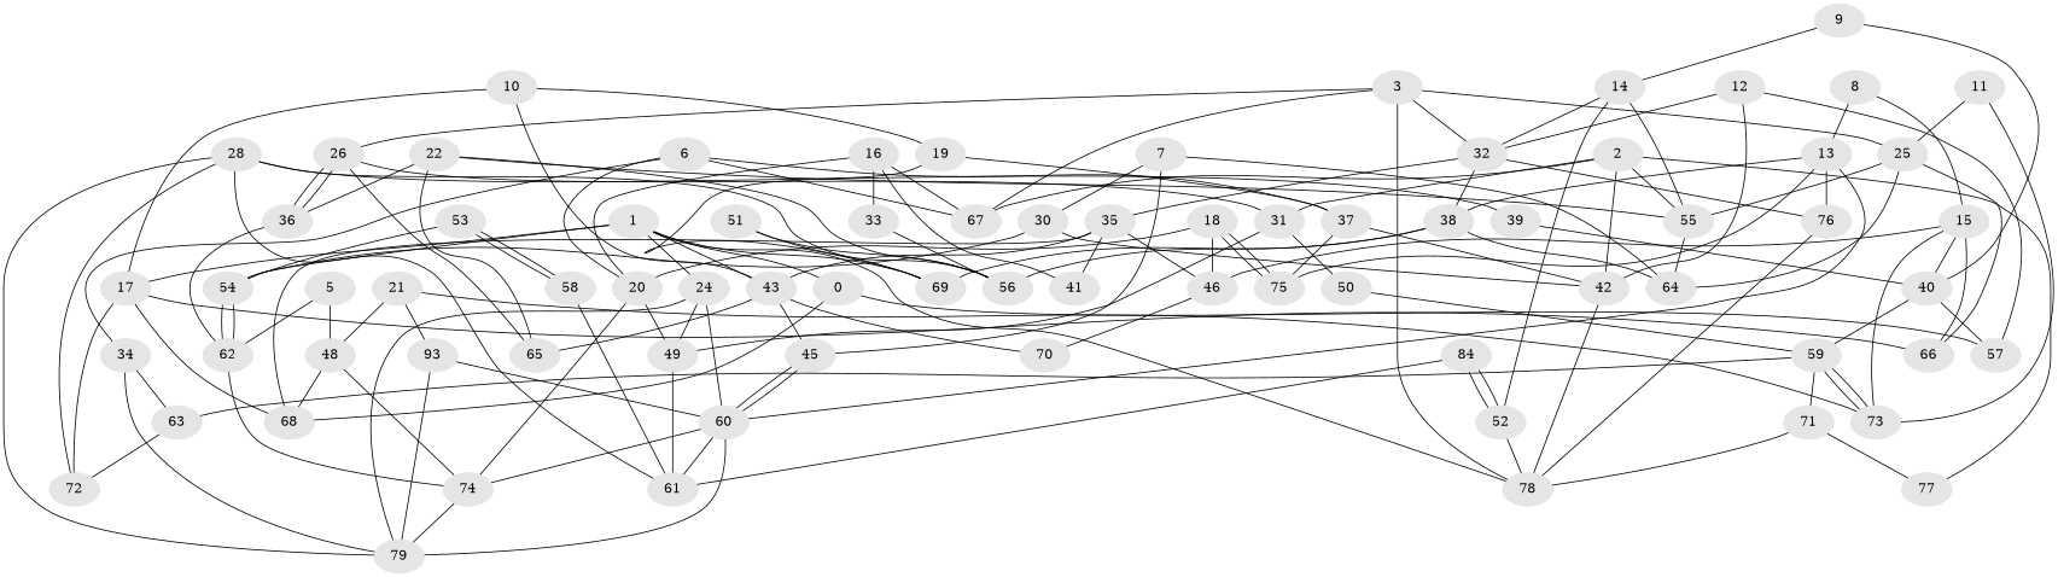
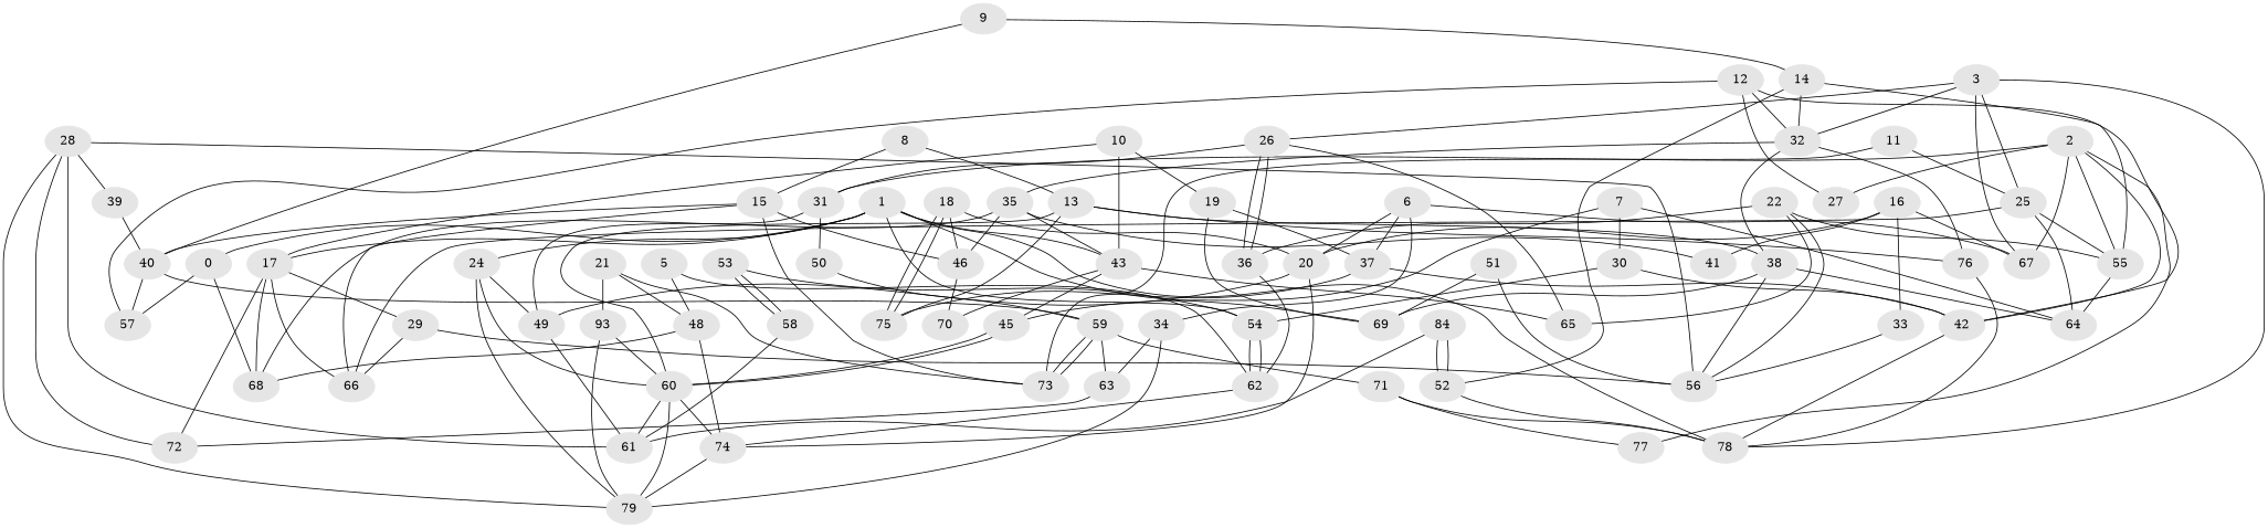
  graph {
    fontname="DejaVu Serif"
    node [color=gray90 fontname="DejaVu Serif" style=filled]
    edge [fontname="DejaVu Serif"]
    n1 [label=0]
    1
    17
    24
    43
    54
    69
    78
    57
    68
    66
+   29
    72
    60
    49
    79
    45
    65
    70
    62
    2
+   27
    31
    42
    55
    67
    77
    50
    64
    3
    25
    26
    32
    36
    38
    76
    35
    5
    48
    74
    6
    20
    34
    37
    63
    75
    7
    30
    8
    13
    15
    40
    73
    46
    9
    14
    52
    59
    10
    19
    11
    12
    56
    61
    16
    33
    41
    18
    21
    n70 [label=93]
    22
    28
    39
    71
    n75 [label=84]
    51
    53
    58
    n1 -- 57
    n1 -- 68
    1 -- n1
    1 -- 17
    1 -- 24
    1 -- 43
    1 -- 54
    1 -- 69
    1 -- 78
    17 -- 68
    17 -- 66
+   17 -- 29
    17 -- 72
    24 -- 60
    24 -- 49
    24 -- 79
    43 -- 45
    43 -- 65
    43 -- 70
    54 -- 62
    54 -- 62
+   29 -- 66
+   29 -- 56
    60 -- 79
    60 -- 74
    60 -- 61
    49 -- 61
    45 -- 60
    45 -- 60
    62 -- 74
+   2 -- 27
    2 -- 31
    2 -- 42
    2 -- 55
    2 -- 67
    2 -- 77
    31 -- 49
    31 -- 50
    42 -- 78
    55 -- 64
    50 -- 59
    3 -- 78
    3 -- 67
    3 -- 25
    3 -- 26
    3 -- 32
    25 -- 66
    25 -- 55
    25 -- 64
    26 -- 65
    26 -- 31
    26 -- 36
    26 -- 36
    32 -- 38
    32 -- 76
    32 -- 35
    36 -- 62
    38 -- 69
    38 -- 64
    38 -- 56
    76 -- 78
    35 -- 43
    35 -- 68
    35 -- 46
    35 -- 41
    5 -- 62
    5 -- 48
    48 -- 68
    48 -- 74
    74 -- 79
    6 -- 67
    6 -- 20
    6 -- 34
    6 -- 37
    20 -- 49
    20 -- 74
    34 -- 79
    34 -- 63
    37 -- 42
    37 -- 75
    63 -- 72
    7 -- 45
    7 -- 64
    7 -- 30
    30 -- 54
    30 -- 42
    8 -- 13
    8 -- 15
    13 -- 60
    13 -- 38
    13 -- 76
    13 -- 75
    15 -- 66
    15 -- 40
    15 -- 73
    15 -- 46
    40 -- 57
    40 -- 59
    46 -- 70
    9 -- 40
    9 -- 14
    14 -- 55
    14 -- 32
    14 -- 52
    52 -- 78
    59 -- 63
    59 -- 73
    59 -- 73
    59 -- 71
    10 -- 17
    10 -- 43
    10 -- 19
    19 -- 69
    19 -- 37
    11 -- 25
    11 -- 73
    12 -- 57
+   12 -- 27
    12 -- 42
    12 -- 32
    16 -- 67
    16 -- 20
    16 -- 33
    16 -- 41
    33 -- 56
    18 -- 20
    18 -- 75
    18 -- 75
    18 -- 46
    21 -- 48
    21 -- 73
    21 -- n70
    n70 -- 60
    n70 -- 79
    22 -- 65
    22 -- 55
    22 -- 36
    22 -- 56
    28 -- 72
    28 -- 79
    28 -- 56
    28 -- 61
    28 -- 39
    39 -- 40
    71 -- 78
    71 -- 77
    n75 -- 52
    n75 -- 52
    n75 -- 61
    51 -- 69
    51 -- 56
    53 -- 54
    53 -- 58
    53 -- 58
    58 -- 61
  }
